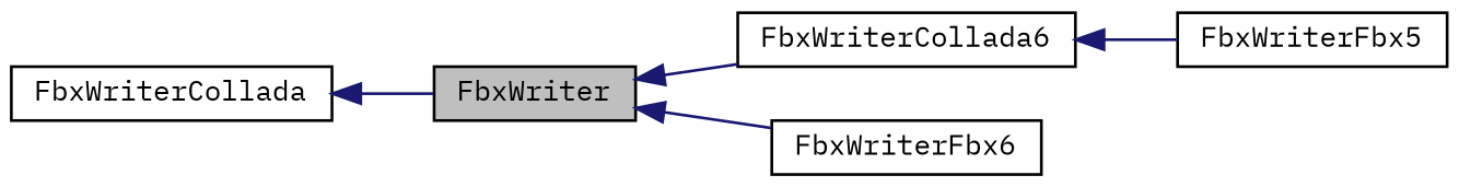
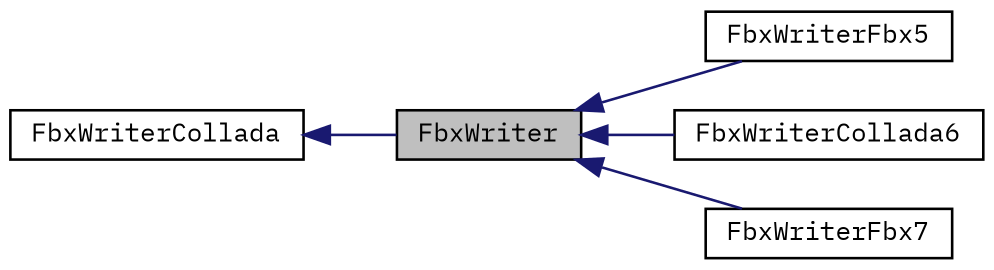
  digraph {
    fontname="IBM Plex Mono"
    rankdir=LR
    node [color=black fillcolor=white fontname="IBM Plex Mono" fontsize=10 shape=record style=filled]
    edge [color=midnightblue dir=back fontname="IBM Plex Mono" fontsize=10 labelfontname=Helvetica labelfontsize=10 style=solid]
    n1 [fillcolor=grey75 fontcolor=black height=0.2 label=FbxWriter width=0.4]
    n2 [height=0.2 label=FbxWriterFbx5 width=0.4]
    n3 [height=0.2 label=FbxWriterCollada6 width=0.4]
-   n4 [height=0.2 label=FbxWriterFbx6 width=0.4]
+   n4 [height=0.2 label=FbxWriterFbx7 width=0.4]
    n5 [height=0.2 label=FbxWriterCollada width=0.4]
-   n3 -> n2
+   n1 -> n2
    n1 -> n3
    n1 -> n4
    n5 -> n1
  }
